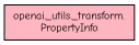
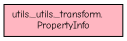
  digraph {
    rankdir=TB
    fontname="Comic Neue"
-   n1 [color=black fillcolor=lightpink fontname="Comic Neue" fontsize=10 height=0.2 label="openai._utils._transform.\lPropertyInfo" shape=record style=filled width=0.4]
+   n1 [color=black fillcolor=lightpink fontname="Comic Neue" fontsize=10 height=0.2 label="utils._utils._transform.\lPropertyInfo" shape=record style=filled width=0.4]
  }
